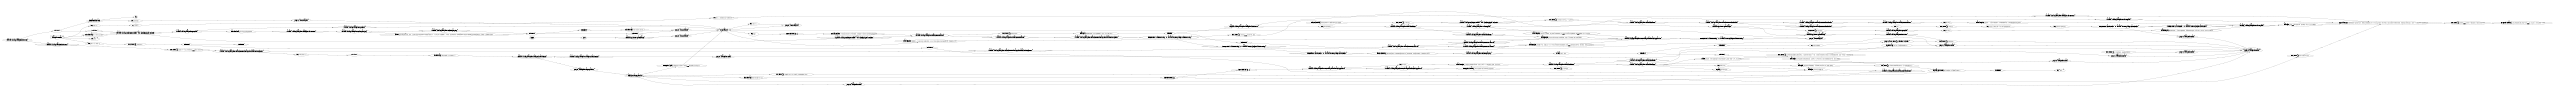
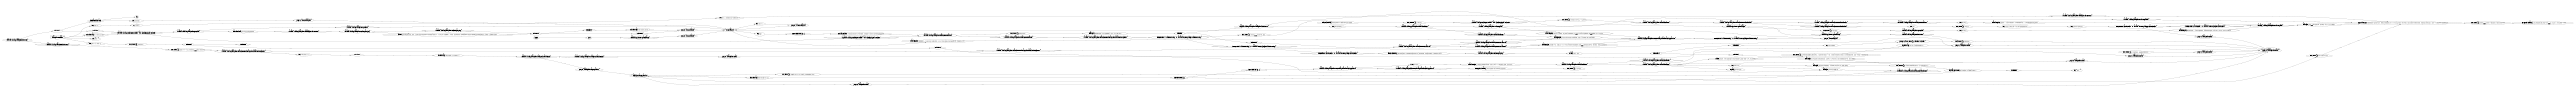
  digraph {
    rankdir=LR
    n1 [label=START]
    n2 [label=input]
    n3 [label="Variable[\"TASK.interrogate_klaasje\"]" shape=diamond]
    n4 [label="Jump to: [door2nddayhub]"]
    n5 [label="Half Light: 你应该在里面砸个洞。"]
    n6 [label="Variable[\"whirling.klaasjedoor_half_punch_a_hole_in_it\"]" shape=diamond]
    n7 [label=half_light_is_angery_at_door]
    n8 [label="Half Light: 耳中的低语声慢慢褪去，你的呼吸变得正常起来。那扇门很幸运。"]
    n9 [label="Door, Room #3: 门对你的孤独表现地很冷淡。这个世界也毫不关心。"]
    n10 [label="Physical Instrument: 更不用说这是一种*超棒*的锻炼了！"]
    n11 [label=door2nddayhub]
    n12 [label="You: 敲门。\n再敲一次。"]
    n13 [label="Inland Empire: 美丽把你一个人抛弃在这个丑陋的世界，兄弟。而且你甚至记不清美丽的*名字*；美丽是什么……"]
    n14 [label="You: 再敲一次。"]
    n15 [label="IsHourBetween(23, 6)" shape=diamond]
    n16 [label="Variable[\"whirling.klaasjedoor_second_day_inland_reactivity_passive\"]" shape=diamond]
    n17 [label="Jump to: [door2nddayhub]"]
    n18 [label="Inland Empire: 你都咽了下去，就像上次一样。不管当时有怎样的苦涩情绪浮上表面——现在都已渐渐平息。将你淹没。深深沉入你的身体。"]
    n19 [label="IsTHCPresent(\"white_mourning\")  or  Variable[\"inventory.ledger_white_mourning\"]" shape=diamond]
    n20 [label="Variable[\"whirling.klaasjedoor_inlandcomment_swallowed\"]"]
    n21 [label="Variable[\"whirling.klaasjedoor_inlandcomment_swallowed\"]" shape=diamond]
    n22 [label="!(Variable[\"whirling.klaasjedoor_inlandcomment_swallowed\"])" shape=diamond]
    n23 [label="Inland Empire: “你为什么要这么做？别这样对我，拜托！”还记得吗？那个说的*是谁*？"]
    n24 [label="Perception (Hearing): 听起来像是来自楼上的某个地方——在上去之前，你可以巡视一下……"]
    n25 [label="Door, Room #3: 门是关着的。"]
    n26 [label="Jump to: [klaasje_door_main]"]
    n27 [label="You: 再敲一次。"]
    n28 [label="You: 重重砸门。"]
    n29 [label="You: “美人，别把我留在这个丑陋的世界！”"]
    n30 [label="Horrific Necktie: 门可能也觉得你是个过气的失败者。你感觉脖子上那条可笑的领带越勒越紧……"]
    n31 [label="Variable[\"whirling.klaasjedoor_inland_loneliness\"]"]
    n32 [label="Variable[\"whirling.klaasjedoor_inland_loneliness\"]" shape=diamond]
    n33 [label="!(Variable[\"whirling.klaasjedoor_inland_loneliness\"])" shape=diamond]
    n34 [label="Empathy: 他不喜欢这样。"]
    n35 [label="Volition: 别这样。所有人都是贱货？这句话到底是什么意思？深吸一口气，然后离开吧。"]
    n36 [label="Jump to: [klaasje_door_main]"]
    n37 [label="You: 抑制住冲动。"]
    n38 [label="Jump to: [klaasje_door_main]"]
    n39 [label="Door, Room #3: 你用拳头狠狠地砸在乙烯基材料上，但是并没有制造出一个洞。门仍然牢牢地停留在门框里，你的拳头隐隐作痛。这是一件很好，也很正常的事。"]
    n40 [label="Kim Kitsuragi: “我们应该早上再回来。”"]
    n41 [label="Jump to: [door2nddayhub]"]
    n42 [label="IsKimHere()"]
    n43 [label="IsKimHere()" shape=diamond]
    n44 [label="!(IsKimHere())" shape=diamond]
    n45 [label="Half Light: 你听见血液在你耳边窃窃私语。当你呼出一口气的时候，你的后背慢慢放松下来。那扇门很幸运。"]
    n46 [label="You: 咽下这种情绪。"]
    n47 [label="Jump to: [Door, Room #3: \"The door is closed.\"]"]
    n48 [label="Variable[\"whirling.klaasjedoor_inlandcomment_dont_do_this\"]"]
    n49 [label="Variable[\"whirling.klaasjedoor_inlandcomment_dont_do_this\"]" shape=diamond]
    n50 [label="!(Variable[\"whirling.klaasjedoor_inlandcomment_dont_do_this\"])" shape=diamond]
    n51 [label="You: 敲门。"]
    n52 [label="Variable[\"whirling.klaasjedoor_inlandcomment_alone\"]" shape=diamond]
    n53 [label="Door, Room #3: 没有回应。"]
    n54 [label="You: 敲门……"]
    n55 [label="You: “你为什么要这么做？为什么要这样对我……”"]
    n56 [label="You: 用你的手指拂过凹痕。"]
    n57 [label="Jump to: [klaasje_door_main]"]
    n58 [label="You: 该死的贱人。"]
    n59 [label="Jump to: [door2nddayhub]"]
    n60 [label="Inland Empire: 白色哀悼。一直以来都是哀悼。你早就该预料到的，它就藏在她的双眸之后……"]
    n61 [label="Variable[\"whirling.klaasjedoor_whore_yelled\"]" shape=diamond]
    n62 [label="Half Light: 好啊——*该死的贱人*。说得真好，哈里。你一切都很好。"]
    n63 [label="Jump to: [klaasje_door_main]"]
    n64 [label="Door, Room #3: 门沉默而冷淡。对于它来说，你的绝望就是个笑话。"]
    n65 [label="Kim Kitsuragi: 警督飞快地瞥了你一眼。"]
-   n66 [label="Perception (Sight): 乙烯基材料上还留着一道凹痕——就在你刚才击中的位置。"]
    n67 [label="IsHourBetween(23, 6)"]
    n68 [label="IsKimHere()"]
    n69 [label="IsKimHere()" shape=diamond]
    n70 [label="!(IsKimHere())" shape=diamond]
    n71 [label="Inland Empire: 腐蚀性的回音。一直以来都是黑暗。但那时的你很年轻，而且是在一个夏季。你不得不认输……"]
    n72 [label="Door, Room #3: 还是没反应。"]
    n73 [label="You: 再敲一次，再重一点。"]
    n74 [label="Jump to: [klaasje_door_main]"]
    n75 [label="IsKimHere()"]
    n76 [label="IsKimHere()" shape=diamond]
    n77 [label="!(IsKimHere())" shape=diamond]
    n78 [label="Door, Room #3: 门只能用钥匙，或者是从里面打开。"]
    n79 [label="Jump to: [klaasje_door_main]"]
    n80 [label="Inland Empire: 一阵极大的孤独感向你袭来。世界上的每一个人都在做自己的事，但与你无关。"]
    n81 [label="Door, Room #3: 门是关着的。"]
    n82 [label="Door, Room #3: “是谁？”一个女人的声音响起——隔着门有些听不清。"]
    n83 [label="Variable[\"whirling.klaasjedoor_inlandcomment_beauty_dont_abandon_in_ugliness\"]"]
    n84 [label="!(Variable[\"whirling.klaasjedoor_inlandcomment_beauty_dont_abandon_in_ugliness\"])" shape=diamond]
    n85 [label="You: “该死的贱人！”"]
    n86 [label="Variable[\"whirling.klaasjedoor_second_day_inland_reactivity_passive\"]"]
    n87 [label="!(Variable[\"whirling.klaasjedoor_second_day_inland_reactivity_passive\"])" shape=diamond]
    n88 [label="You: 试试把手。"]
    n89 [label="Perception (Hearing): 你听见里面某个地方传来淋浴开启的声音。"]
    n90 [label="Jump to: [door2nddayhub]"]
    n91 [label="You: [离开。]"]
    n92 [label="Kim Kitsuragi: 喂！你有什么问题吗？"]
    n93 [label="Variable[\"whirling.necktie_personified\"]  and  CheckEquipped(\"neck_tie\")"]
    n94 [label="!(Variable[\"whirling.necktie_personified\"]  and  CheckEquipped(\"neck_tie\"))" shape=diamond]
    n95 [label="Variable[\"whirling.klaasjedoor_punched\"]"]
    n96 [label="Kim Kitsuragi: “我们是警察。可以进来吗？”"]
    n97 [label="Variable[\"whirling.klaasjedoor_half_punch_a_hole_in_it\"]"]
    n98 [label="!(Variable[\"whirling.klaasjedoor_half_punch_a_hole_in_it\"])" shape=diamond]
    n99 [label="Jump to: [half_light_is_angery_at_door]"]
    n100 [label="Variable[\"whirling.klaasje_exit_to_room\"]"]
    n101 [label="!(Variable[\"whirling.klaasje_exit_to_room\"])" shape=diamond]
    n102 [label="IsKimHere()"]
    n103 [label="!(IsKimHere())" shape=diamond]
    n104 [label=thefinaleofthisbranch]
    n105 [label="Variable[\"whirling.klaasje_exit_to_room\"]" shape=diamond]
    156
    n107 [label="IsKimHere()" shape=diamond]
    n108 [label="Variable[\"whirling.klaasjedoor_echem_partying\"]"]
    n109 [label="!(Variable[\"whirling.klaasjedoor_echem_partying\"])" shape=diamond]
    n110 [label="Shivers: 在加姆洛克住宅区，音乐、公司和人类的帕里瑟姆……或者是河流的门户，为了死亡和人造麻醉剂。又或者，远在科戎东部，像*榭赫蒂*一样星光闪耀的*夜总会*……远离这里，远离你，这条颤抖的老狗。"]
    n111 [label="Variable[\"whirling.klaasjedoor_echem_partying\"]" shape=diamond]
    n112 [label="Drama: 疲倦。克制。"]
    n113 [label="Variable[\"whirling.klaasjedoor_inlandcomment_beauty_dont_abandon_in_ugliness\"]" shape=diamond]
    n114 [label="IsTHCPresent(\"white_mourning\")  or  Variable[\"inventory.ledger_white_mourning\"]"]
    n115 [label="!(IsTHCPresent(\"white_mourning\")  or  Variable[\"inventory.ledger_white_mourning\"])" shape=diamond]
    n116 [label="Door, Room #3: 没有回应——现在是半夜，警官。"]
    n117 [label="IsKimHere()" shape=diamond]
    n118 [label="Variable[\"whirling.klaasjedoor_inland_loneliness\"]"]
    n119 [label="!(Variable[\"whirling.klaasjedoor_inland_loneliness\"])" shape=diamond]
    n120 [label="Variable[\"whirling.klaasjedoor_whore_yelled\"]"]
    n121 [label="!(Variable[\"whirling.klaasjedoor_whore_yelled\"])" shape=diamond]
    n122 [label="Inland Empire: 你和上次一样孤独。这个世界上陪伴着你的一切——这个世界上保护着你的一切——都抛弃了你，不再回来。"]
    n123 [label="Variable[\"whirling.klaasjedoor_inland_loneliness\"]" shape=diamond]
    n124 [label="Esprit de Corps: 就在离这里不远的某个地方，警督正在准备她的文件。“卡拉洁·阿曼多，”他书写着。你意识到接下来要发生的事，警探也应该待在这里。孤身一个人进去……可能很*危险*。"]
    n125 [label="Door, Room #3: “进来吧——门是开的！”她大喊到：“我在吹头发……”"]
    n126 [label="Kim Kitsuragi: “停下来！”警督听起来很生气。"]
    n127 [label="Variable[\"TASK.interrogate_klaasje\"]"]
    n128 [label="!(Variable[\"TASK.interrogate_klaasje\"])" shape=diamond]
    n129 [label="Door, Room #3: 门是关着的。"]
    n130 [label="!(IsHourBetween(23, 6))" shape=diamond]
    n131 [label="Door, Room #3: 这扇门感觉冷冰冰的。"]
    n132 [label="Variable[\"whirling.klaasjedoor_inlandcomment_alone\"]"]
    n133 [label=klaasje_door_main]
    n134 [label="Door, Room #3: 门毫不关心。"]
    n135 [label="Variable[\"whirling.necktie_personified\"]  and  CheckEquipped(\"neck_tie\")" shape=diamond]
    n136 [label="Door, Room #3: 你只能给门留下这么一丁点的凹痕。"]
    n137 [label="Variable[\"whirling.klaasjedoor_punched\"]" shape=diamond]
    n138 [label="You: 敲门……"]
    n139 [label="IsTHCPresent(\"caustic_echo\")  or  Variable[\"inventory.ledger_caustic_echo\"]"]
    n140 [label="IsKimHere()"]
    n141 [label="!(IsKimHere())" shape=diamond]
    n142 [label="Variable[\"whirling.klaasjedoor_halflight_whore_return\"]"]
    n143 [label="!(Variable[\"whirling.klaasjedoor_halflight_whore_return\"])" shape=diamond]
    n144 [label="You: “我真的很孤独。”"]
    n145 [label="You: [离开。]"]
    n146 [label="Variable[\"whirling.klaasjedoor_halflight_whore_return\"]" shape=diamond]
    n147 [label="Half Light: 那种感觉很好。所有人都是贱货。现在，在门上砸个洞吧。"]
    n148 [label="!(Variable[\"whirling.klaasjedoor_punched\"])" shape=diamond]
    n149 [label="Pain Threshold: 话语仍然在走廊里回响……"]
    n150 [label="!(Variable[\"whirling.klaasjedoor_inlandcomment_alone\"])" shape=diamond]
    n151 [label="Door, Room #3: 还是没有回应。"]
    n152 [label="!(IsTHCPresent(\"caustic_echo\")  or  Variable[\"inventory.ledger_caustic_echo\"])" shape=diamond]
    n153 [label="Jump to: [klaasje_door_main]"]
    n154 [label="IsTHCPresent(\"caustic_echo\")  or  Variable[\"inventory.ledger_caustic_echo\"]" shape=diamond]
    n155 [label="Electrochemistry: 你握住金属手柄，感觉到她手心留下的温度。"]
    n156 [label="Electrochemistry: 像这样的年轻女人可能会整晚在外面狂欢。那里有酒精，还有甜美的毒品。孤独也会远去……"]
    n1 -> n2
    n2 -> n3
    n3 -> n4
    n4 -> n11
    n5 -> n6
    n6 -> n7
    n7 -> n63
    n7 -> n64
    n7 -> n65
-   n7 -> n66
    n8 -> n9
    n9 -> n10
    n10 -> n117
    n11 -> n12
    n11 -> n13
    n11 -> n14
    n12 -> n15
    n13 -> n16
    n14 -> n17
    n15 -> n30
    n16 -> n19
    n17 -> n11
    n18 -> n16
    n19 -> n90
    n20 -> n21
    n20 -> n22
    n21 -> n18
    n22 -> n23
    n23 -> n16
    n25 -> n26
    n26 -> n26
    n27 -> n28
    n28 -> n29
    n29 -> n127
    n30 -> n132
    n31 -> n32
    n31 -> n33
    n32 -> n34
    n32 -> n35
    n32 -> n36
    n32 -> n37
    n33 -> n38
    n35 -> n39
    n36 -> n26
    n37 -> n5
    n37 -> n8
    n38 -> n26
    n39 -> n126
    n40 -> n41
    n41 -> n11
    n42 -> n43
    n42 -> n44
    n43 -> n45
    n44 -> n46
    n45 -> n9
    n46 -> n47
    n47 -> n25
    n48 -> n49
    n48 -> n50
    n49 -> n51
    n50 -> n52
    n51 -> n53
    n52 -> n54
    n53 -> n55
    n54 -> n60
    n55 -> n56
    n56 -> n139
    n57 -> n26
    n58 -> n59
    n59 -> n11
    n60 -> n61
    n61 -> n62
    n62 -> n124
    n63 -> n26
    n64 -> n10
    n65 -> n67
-   n66 -> n11
    n67 -> n130
    n67 -> n131
    n68 -> n69
    n68 -> n70
    n70 -> n5
    n71 -> n61
    n72 -> n68
    n73 -> n72
    n74 -> n26
    n75 -> n76
    n75 -> n77
    n76 -> n40
    n77 -> n41
    n78 -> n79
    n79 -> n26
    n80 -> n31
    n82 -> n83
    n83 -> n84
    n83 -> n85
    n84 -> n20
    n85 -> n107
    n86 -> n87
    n86 -> n88
    n87 -> n89
    n88 -> n80
    n89 -> n81
    n90 -> n11
    n92 -> n93
    n93 -> n94
    n93 -> n95
    n94 -> n132
    n95 -> n148
    n95 -> n149
    n96 -> n97
    n97 -> n98
    n97 -> n99
    n98 -> n74
    n99 -> n7
    n100 -> n101
    n100 -> n102
    n101 -> n82
    n102 -> n103
    n102 -> n104
    n103 -> n93
    n104 -> n58
    n104 -> 156
    n105 -> n25
    n107 -> n96
    n108 -> n109
    n108 -> n110
    n109 -> n75
    n110 -> n75
    n111 -> n112
    n112 -> n42
    n113 -> n114
    n114 -> n115
    n114 -> n116
    n115 -> n154
    n116 -> n155
    n117 -> n145
    n118 -> n119
    n118 -> n120
    n119 -> n23
    n120 -> n121
    n120 -> n122
    n121 -> n124
    n122 -> n16
    n123 -> n48
    n124 -> n125
    n125 -> n24
    n126 -> n57
    n127 -> n128
    n127 -> n129
    n128 -> n105
    n129 -> n137
    n130 -> n86
    n131 -> n124
    n132 -> n150
    n132 -> n151
    n133 -> n27
    n133 -> n73
    n133 -> n91
    n133 -> n92
    n133 -> n133
    n134 -> n135
    n135 -> n136
    n136 -> n123
    n137 -> n138
    n138 -> n71
    n139 -> n152
    n139 -> n153
    n140 -> n141
    n140 -> n142
    n141 -> n57
    n142 -> n143
    n142 -> n144
    n143 -> n124
    n144 -> n118
    n146 -> n108
    n147 -> n140
    n148 -> n11
    n149 -> n146
    n150 -> n113
    n151 -> n147
    n152 -> n61
    n153 -> n26
    n154 -> n156
    n155 -> n134
    n156 -> n111
  }
